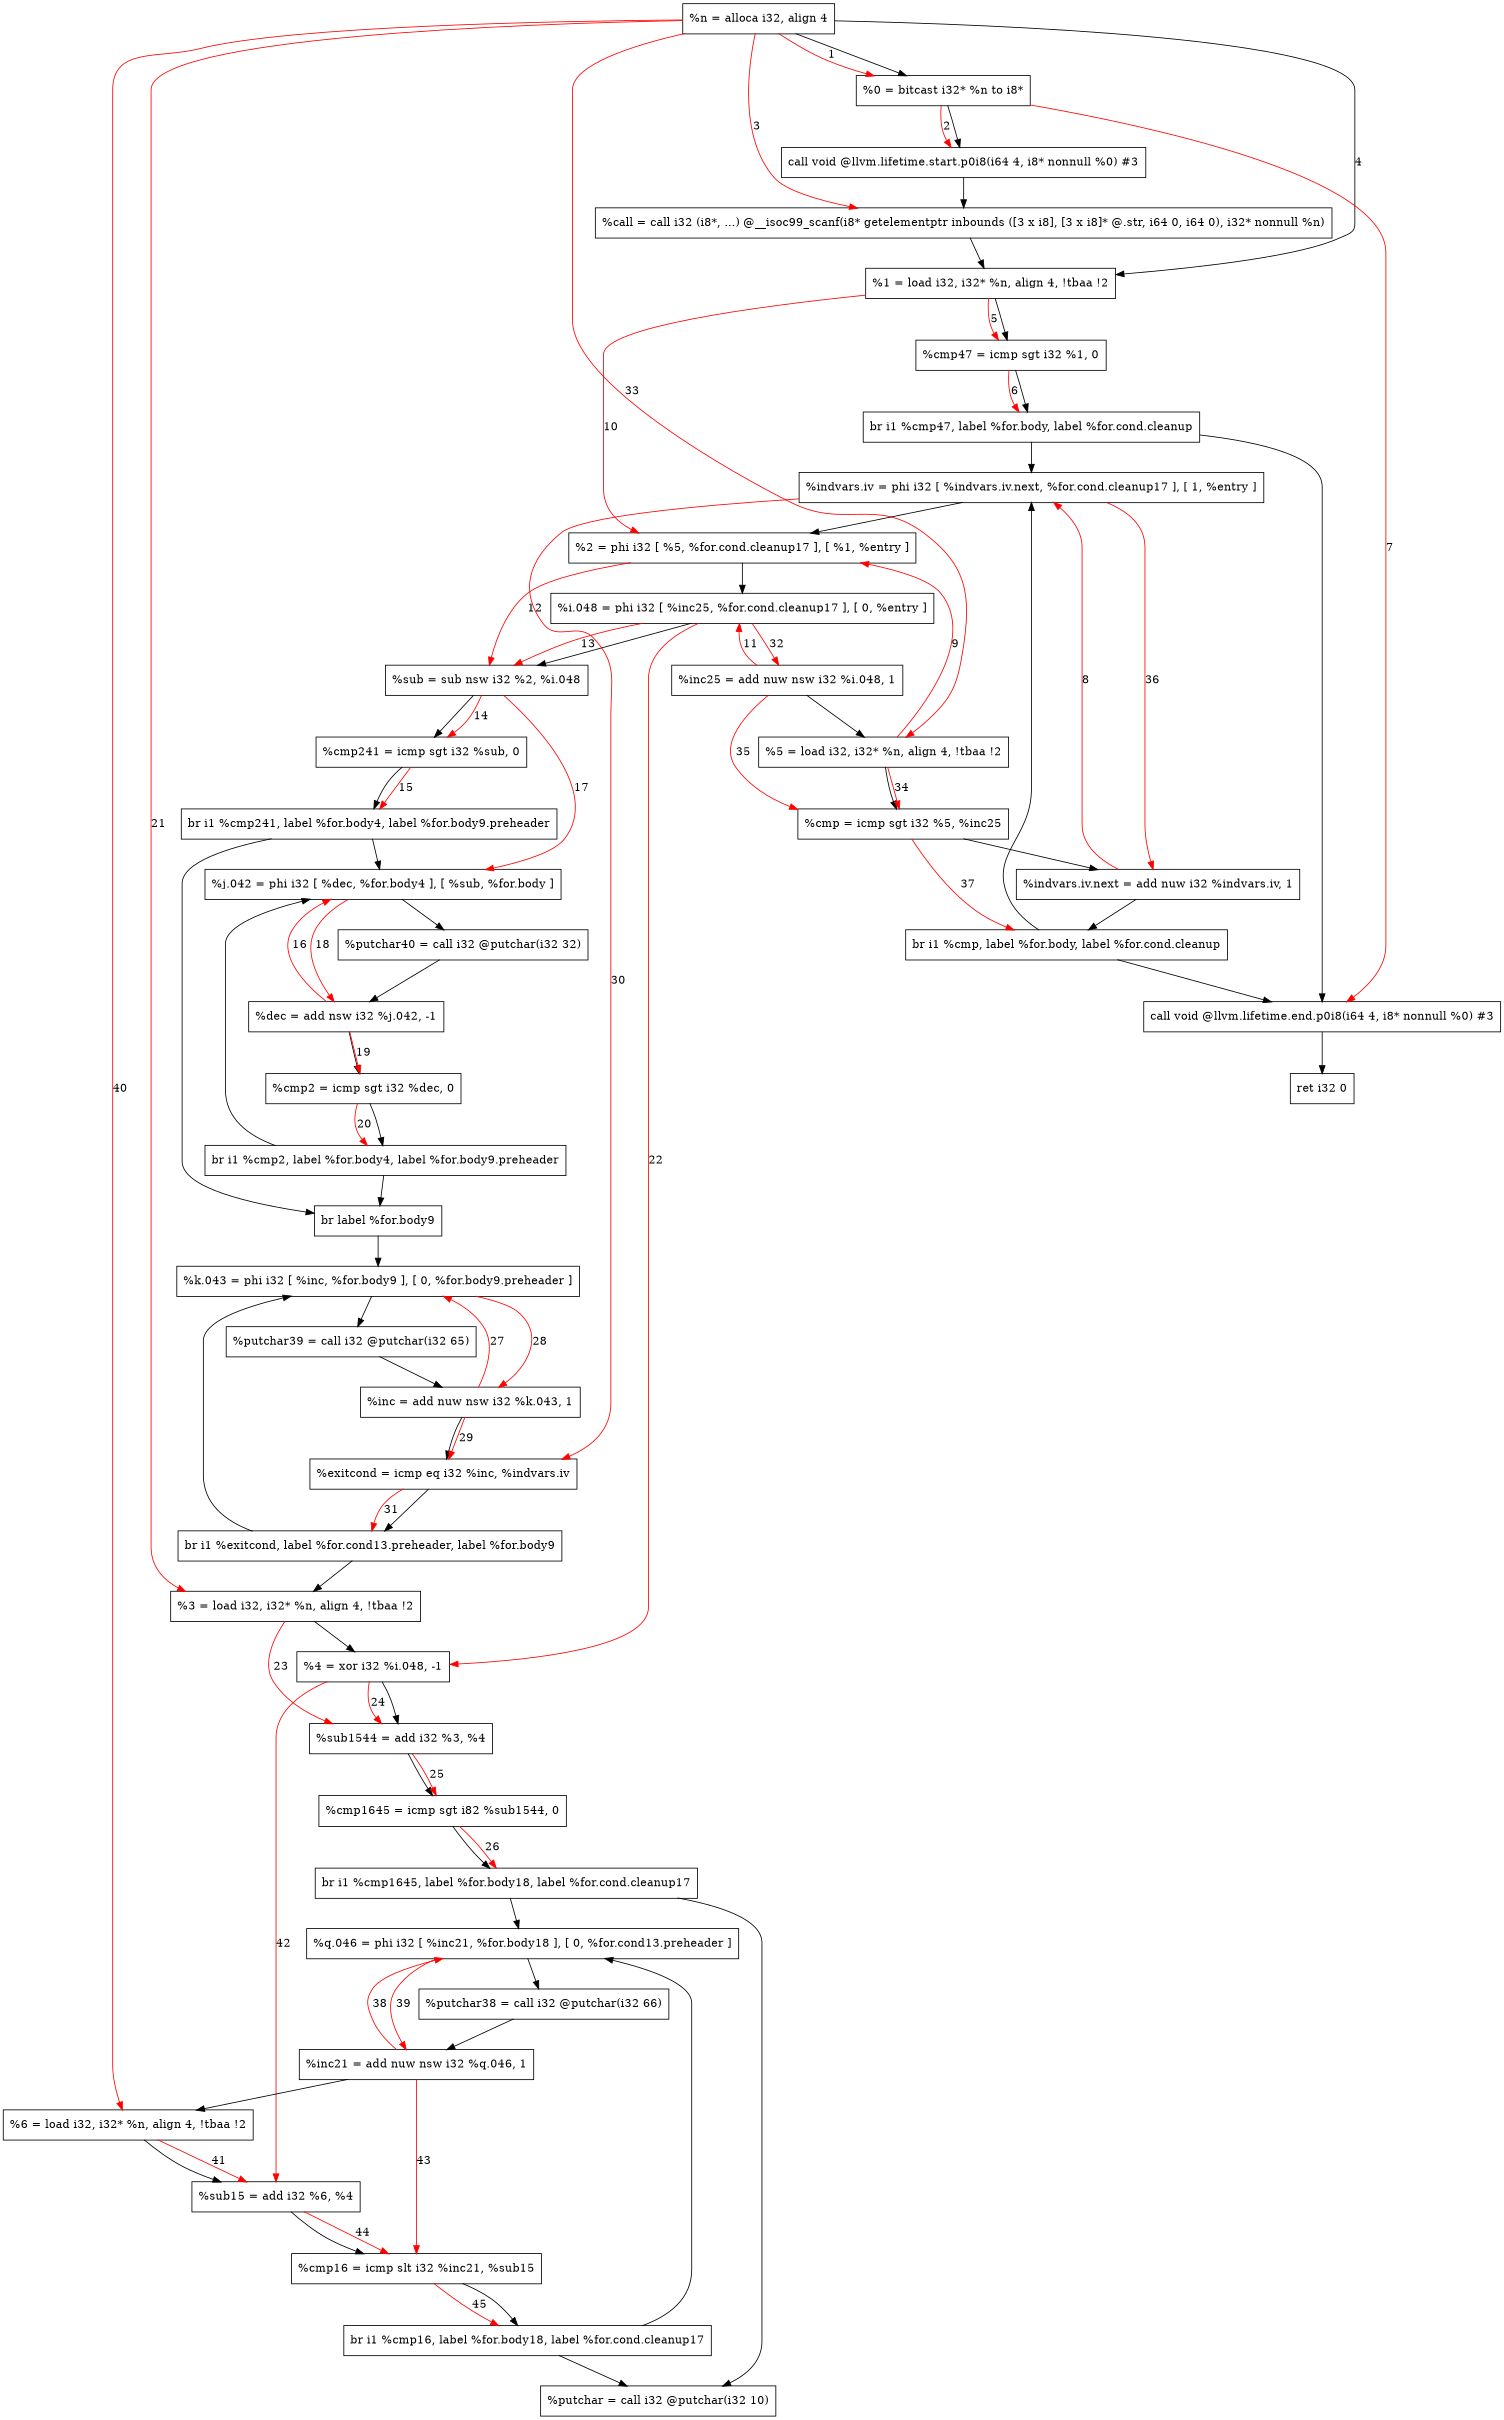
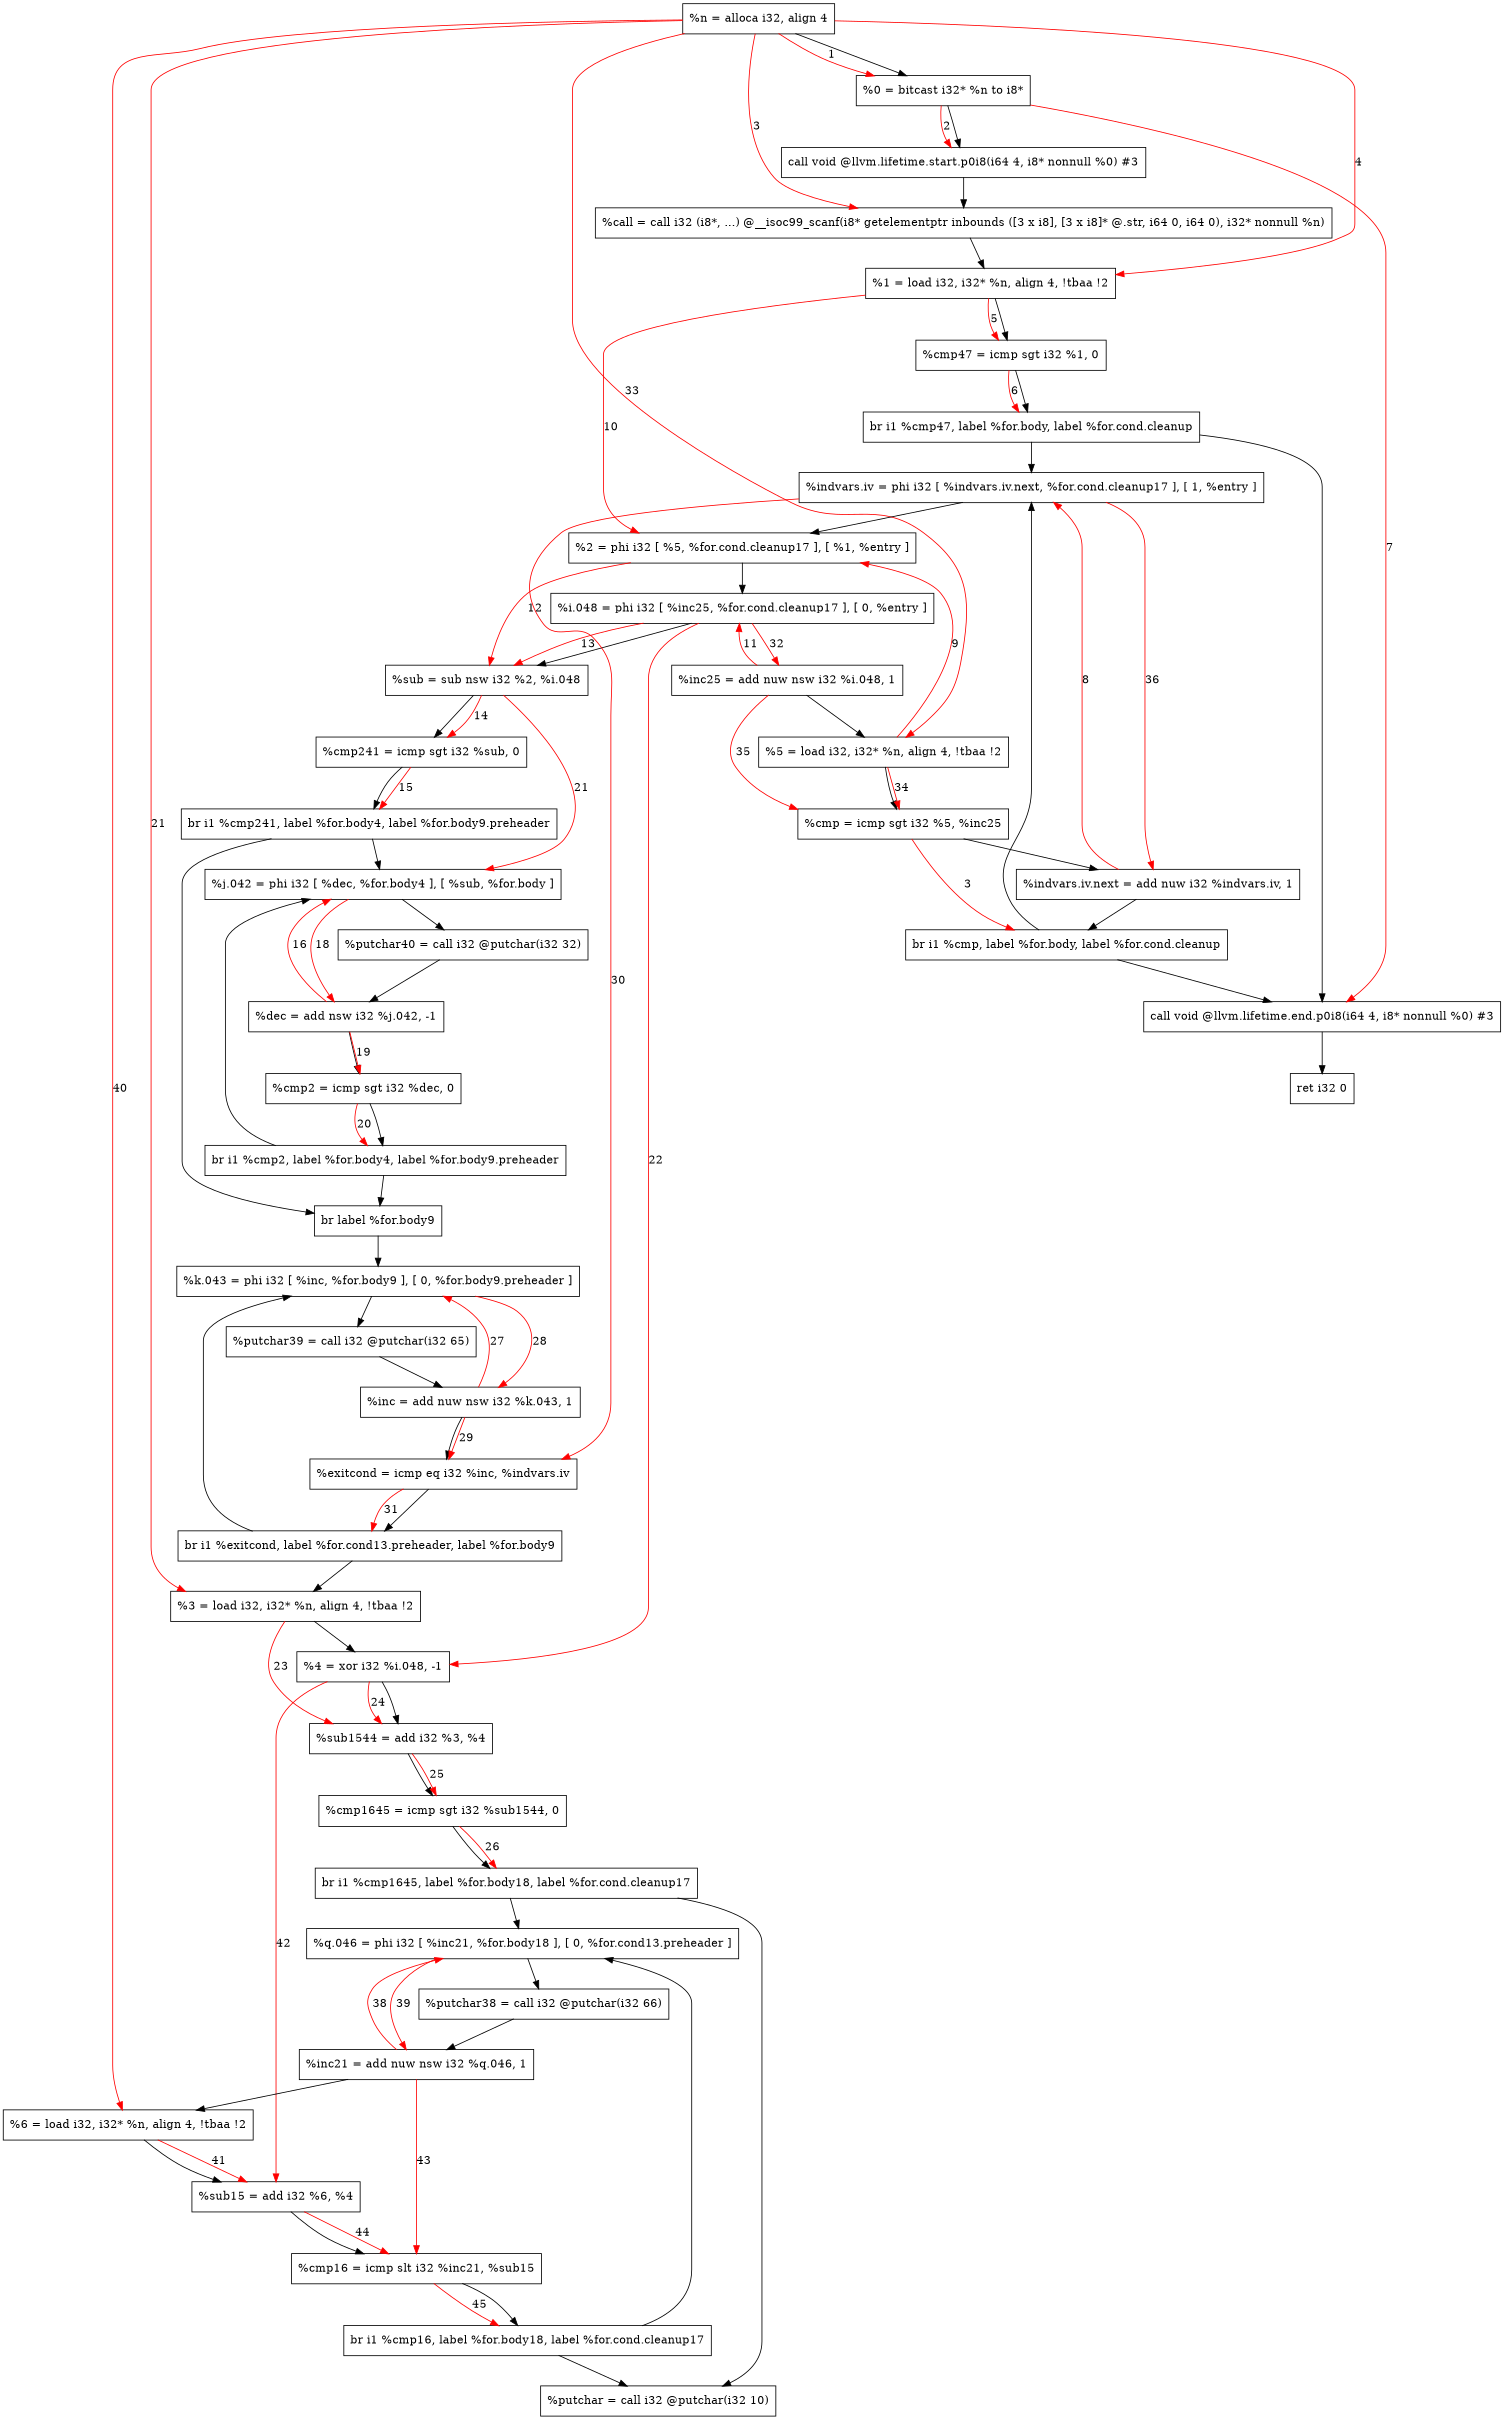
  digraph {
    node [shape=record]
    n1 [label="  %n = alloca i32, align 4"]
    n2 [label="  %0 = bitcast i32* %n to i8*"]
    n3 [label="  %call = call i32 (i8*, ...) @__isoc99_scanf(i8* getelementptr inbounds ([3 x i8], [3 x i8]* @.str, i64 0, i64 0), i32* nonnull %n)"]
    n4 [label="  %1 = load i32, i32* %n, align 4, !tbaa !2"]
    n5 [label="  %3 = load i32, i32* %n, align 4, !tbaa !2"]
    n6 [label="  %5 = load i32, i32* %n, align 4, !tbaa !2"]
    n7 [label="  %6 = load i32, i32* %n, align 4, !tbaa !2"]
    n8 [label="  call void @llvm.lifetime.start.p0i8(i64 4, i8* nonnull %0) #3"]
    n9 [label="  call void @llvm.lifetime.end.p0i8(i64 4, i8* nonnull %0) #3"]
    n10 [label="  %cmp47 = icmp sgt i32 %1, 0"]
    n11 [label="  %2 = phi i32 [ %5, %for.cond.cleanup17 ], [ %1, %entry ]"]
    n12 [label="  %4 = xor i32 %i.048, -1"]
    n13 [label="  %sub1544 = add i32 %3, %4"]
    n14 [label="  %cmp = icmp sgt i32 %5, %inc25"]
    n15 [label="  %sub15 = add i32 %6, %4"]
    n16 [label="  ret i32 0"]
    n17 [label="  br i1 %cmp47, label %for.body, label %for.cond.cleanup"]
    n18 [label="  %i.048 = phi i32 [ %inc25, %for.cond.cleanup17 ], [ 0, %entry ]"]
    n19 [label="  %sub = sub nsw i32 %2, %i.048"]
    n20 [label="  %indvars.iv = phi i32 [ %indvars.iv.next, %for.cond.cleanup17 ], [ 1, %entry ]"]
    n21 [label="  %exitcond = icmp eq i32 %inc, %indvars.iv"]
    n22 [label="  %indvars.iv.next = add nuw i32 %indvars.iv, 1"]
    n23 [label="  br i1 %exitcond, label %for.cond13.preheader, label %for.body9"]
    n24 [label="  br i1 %cmp, label %for.body, label %for.cond.cleanup"]
    n25 [label="  %inc25 = add nuw nsw i32 %i.048, 1"]
    n26 [label="  %cmp241 = icmp sgt i32 %sub, 0"]
    n27 [label="  %j.042 = phi i32 [ %dec, %for.body4 ], [ %sub, %for.body ]"]
    n28 [label="  br i1 %cmp241, label %for.body4, label %for.body9.preheader"]
    n29 [label="  %putchar40 = call i32 @putchar(i32 32)"]
    n30 [label="  %dec = add nsw i32 %j.042, -1"]
    n31 [label="  br label %for.body9"]
    n32 [label="  %k.043 = phi i32 [ %inc, %for.body9 ], [ 0, %for.body9.preheader ]"]
    n33 [label="  %putchar39 = call i32 @putchar(i32 65)"]
    n34 [label="  %inc = add nuw nsw i32 %k.043, 1"]
    n35 [label="  %cmp2 = icmp sgt i32 %dec, 0"]
    n36 [label="  br i1 %cmp2, label %for.body4, label %for.body9.preheader"]
-   n37 [label="%cmp1645 = icmp sgt i82 %sub1544, 0"]
+   n37 [label="  %cmp1645 = icmp sgt i32 %sub1544, 0"]
    n38 [label="  %cmp16 = icmp slt i32 %inc21, %sub15"]
    n39 [label="  br i1 %cmp1645, label %for.body18, label %for.cond.cleanup17"]
    n40 [label="  %putchar = call i32 @putchar(i32 10)"]
    n41 [label="  %q.046 = phi i32 [ %inc21, %for.body18 ], [ 0, %for.cond13.preheader ]"]
    n42 [label="  %putchar38 = call i32 @putchar(i32 66)"]
    n43 [label="  %inc21 = add nuw nsw i32 %q.046, 1"]
    n44 [label="  br i1 %cmp16, label %for.body18, label %for.cond.cleanup17"]
    n1 -> n2
    n1 -> n2 [color=red label=1]
    n1 -> n3 [color=red label=3]
-   n1 -> n4 [color=black label=4]
+   n1 -> n4 [color=red label=4]
    n1 -> n5 [color=red label=21]
    n1 -> n6 [color=red label=33]
    n1 -> n7 [color=red label=40]
    n2 -> n8
    n2 -> n8 [color=red label=2]
    n2 -> n9 [color=red label=7]
    n3 -> n4
    n4 -> n10
    n4 -> n10 [color=red label=5]
    n4 -> n11 [color=red label=10]
    n5 -> n12
    n5 -> n13 [color=red label=23]
    n6 -> n11 [color=red label=9]
    n6 -> n14
    n6 -> n14 [color=red label=34]
    n7 -> n15
    n7 -> n15 [color=red label=41]
    n8 -> n3
    n9 -> n16
    n10 -> n17
    n10 -> n17 [color=red label=6]
    n11 -> n18
    n11 -> n19 [color=red label=12]
    n12 -> n13
    n12 -> n13 [color=red label=24]
    n12 -> n15 [color=red label=42]
    n13 -> n37
    n13 -> n37 [color=red label=25]
    n14 -> n22
-   n14 -> n24 [color=red label=37]
+   n14 -> n24 [color=red label=3]
    n15 -> n38
    n15 -> n38 [color=red label=44]
    n17 -> n9
    n17 -> n20
    n18 -> n12 [color=red label=22]
    n18 -> n19
    n18 -> n19 [color=red label=13]
    n18 -> n25 [color=red label=32]
    n19 -> n26
    n19 -> n26 [color=red label=14]
-   n19 -> n27 [color=red label=17]
+   n19 -> n27 [color=red label=21]
    n20 -> n11
    n20 -> n21 [color=red label=30]
    n20 -> n22 [color=red label=36]
    n21 -> n23
    n21 -> n23 [color=red label=31]
    n22 -> n20 [color=red label=8]
    n22 -> n24
    n23 -> n5
    n23 -> n32
    n24 -> n9
    n24 -> n20
    n25 -> n6
    n25 -> n14 [color=red label=35]
    n25 -> n18 [color=red label=11]
    n26 -> n28
    n26 -> n28 [color=red label=15]
    n27 -> n29
    n27 -> n30 [color=red label=18]
    n28 -> n27
    n28 -> n31
    n29 -> n30
    n30 -> n27 [color=red label=16]
    n30 -> n35
    n30 -> n35 [color=red label=19]
    n31 -> n32
    n32 -> n33
    n32 -> n34 [color=red label=28]
    n33 -> n34
    n34 -> n21
    n34 -> n21 [color=red label=29]
    n34 -> n32 [color=red label=27]
    n35 -> n36
    n35 -> n36 [color=red label=20]
    n36 -> n27
    n36 -> n31
    n37 -> n39
    n37 -> n39 [color=red label=26]
    n38 -> n44
    n38 -> n44 [color=red label=45]
    n39 -> n40
    n39 -> n41
    n41 -> n42
    n41 -> n43 [color=red label=39]
    n42 -> n43
    n43 -> n7
    n43 -> n38 [color=red label=43]
    n43 -> n41 [color=red label=38]
    n44 -> n40
    n44 -> n41
  }
